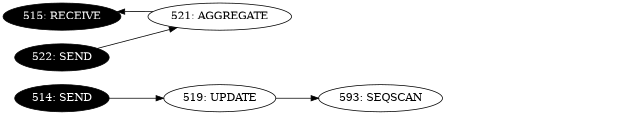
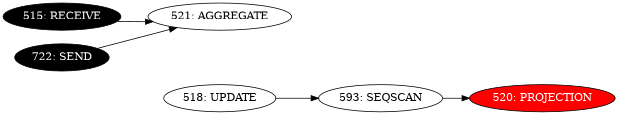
  digraph {
    rankdir=LR
    node [fontcolor=white style=filled]
    n1 [label="593: SEQSCAN" fontcolor="" style=""]
-   n3 [label="519: UPDATE" fontcolor="" style=""]
-   n4 [fillcolor=black label="514: SEND"]
+   n2 [fillcolor=red label="520: PROJECTION"]
+   n3 [label="518: UPDATE" fontcolor="" style=""]
    n5 [fillcolor=black label="515: RECEIVE"]
    n6 [label="521: AGGREGATE" fontcolor="" style=""]
-   n7 [fillcolor=black label="522: SEND"]
+   n7 [fillcolor=black label="722: SEND"]
+   n1 -> n2
    n3 -> n1
-   n4 -> n3
-   n6 -> n5
+   n5 -> n6
    n7 -> n6
  }
